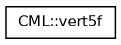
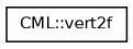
  digraph {
    rankdir=LR
-   n1 [color=black fillcolor=white fontname=Helvetica fontsize=10 height=0.2 label="CML::vert5f" shape=record style=filled width=0.4]
+   n1 [color=black fillcolor=white fontname=Helvetica fontsize=10 height=0.2 label="CML::vert2f" shape=record style=filled width=0.4]
  }
